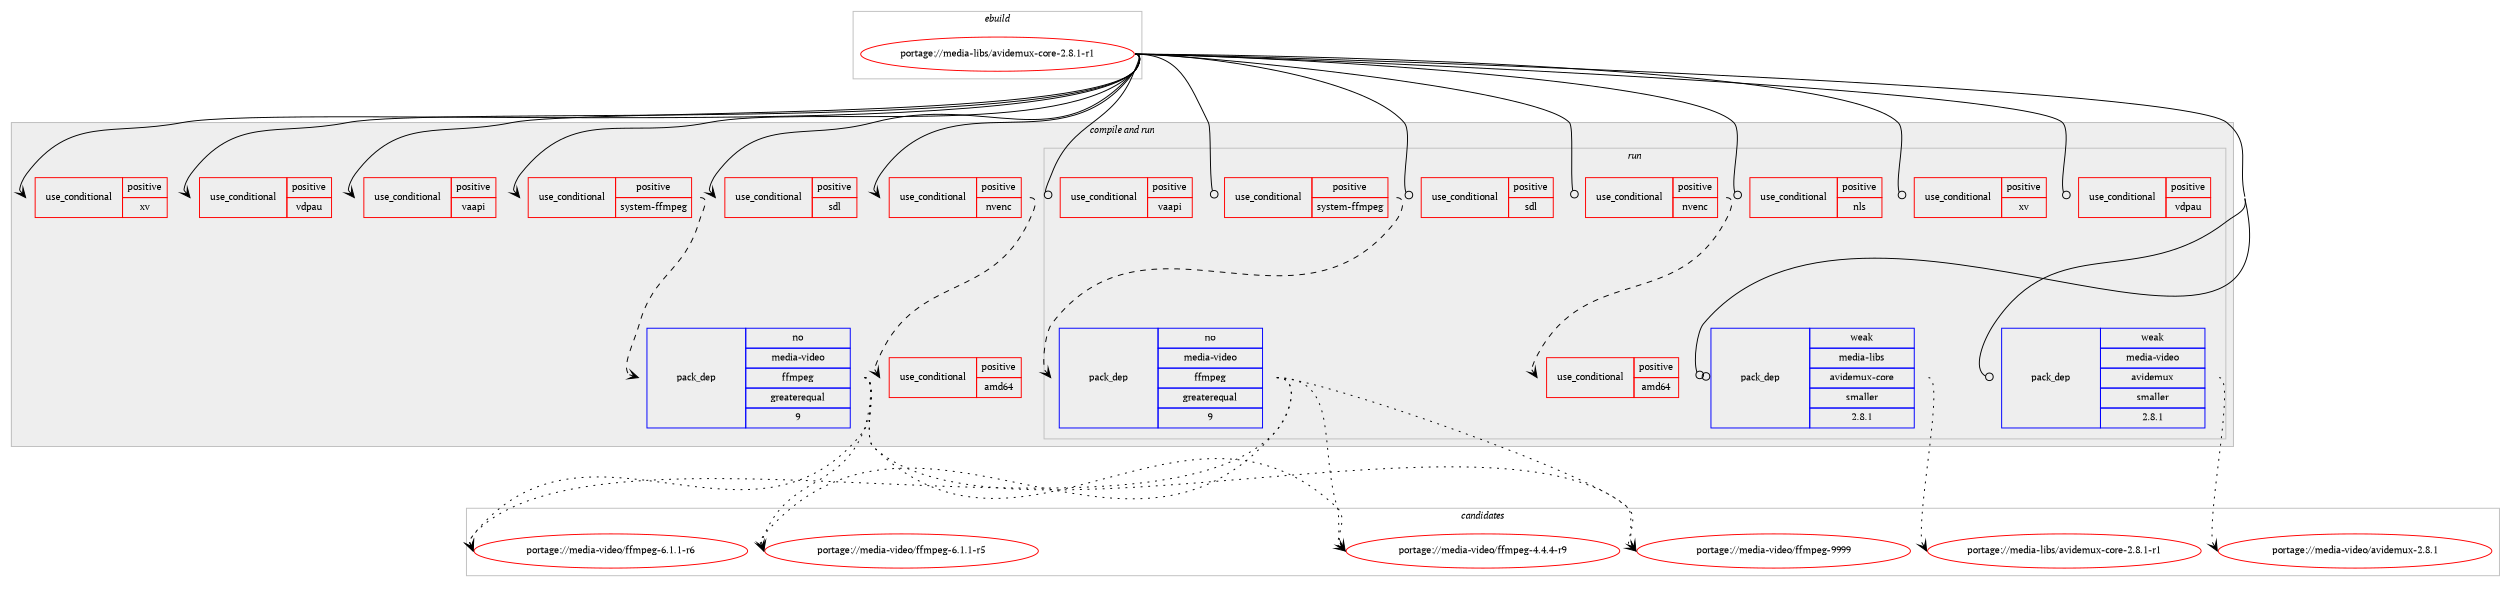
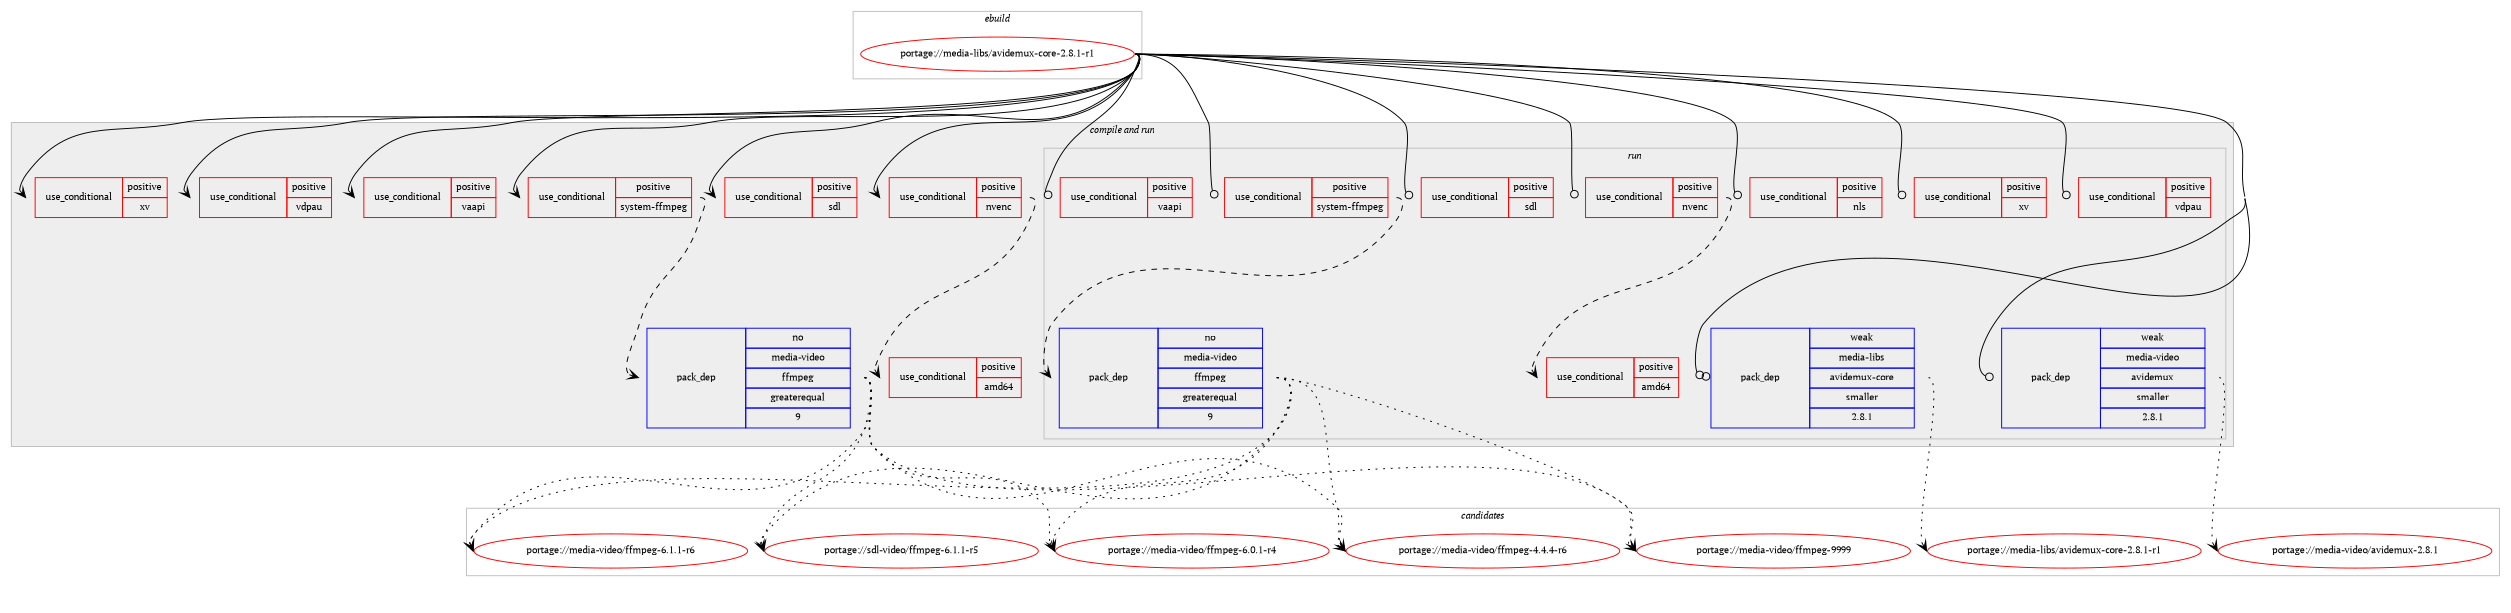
  digraph {
    compound=true
    concentrate=true
    fontname="PT Serif"
    fontsize=10
    newrank=true
    rankdir=TB
    ranksep=1.5
    node [color=red fontname="PT Serif" fontsize=10 shape=none]
    edge [arrowhead=vee fontname="PT Serif" headport=w style=solid tailport=e weight=20]
    n1 [label="portage://media-libs/avidemux-core-2.8.1-r1" width=4 shape=""]
    n2 [label=<<TABLE BORDER="0" CELLBORDER="1" CELLSPACING="0" CELLPADDING="4"><TR><TD ROWSPAN="3" CELLPADDING="10">use_conditional</TD></TR><TR><TD>positive</TD></TR><TR><TD>amd64</TD></TR></TABLE>>]
    n3 [label=<<TABLE BORDER="0" CELLBORDER="1" CELLSPACING="0" CELLPADDING="4"><TR><TD ROWSPAN="3" CELLPADDING="10">use_conditional</TD></TR><TR><TD>positive</TD></TR><TR><TD>nvenc</TD></TR></TABLE>>]
    n4 [label=<<TABLE BORDER="0" CELLBORDER="1" CELLSPACING="0" CELLPADDING="4"><TR><TD ROWSPAN="3" CELLPADDING="10">use_conditional</TD></TR><TR><TD>positive</TD></TR><TR><TD>sdl</TD></TR></TABLE>>]
    n5 [color=blue label=<<TABLE BORDER="0" CELLBORDER="1" CELLSPACING="0" CELLPADDING="4" WIDTH="220"><TR><TD ROWSPAN="6" CELLPADDING="30">pack_dep</TD></TR><TR><TD WIDTH="110">no</TD></TR><TR><TD>media-video</TD></TR><TR><TD>ffmpeg</TD></TR><TR><TD>greaterequal</TD></TR><TR><TD>9</TD></TR></TABLE>>]
    n6 [label=<<TABLE BORDER="0" CELLBORDER="1" CELLSPACING="0" CELLPADDING="4"><TR><TD ROWSPAN="3" CELLPADDING="10">use_conditional</TD></TR><TR><TD>positive</TD></TR><TR><TD>system-ffmpeg</TD></TR></TABLE>>]
    n7 [label=<<TABLE BORDER="0" CELLBORDER="1" CELLSPACING="0" CELLPADDING="4"><TR><TD ROWSPAN="3" CELLPADDING="10">use_conditional</TD></TR><TR><TD>positive</TD></TR><TR><TD>vaapi</TD></TR></TABLE>>]
    n8 [label=<<TABLE BORDER="0" CELLBORDER="1" CELLSPACING="0" CELLPADDING="4"><TR><TD ROWSPAN="3" CELLPADDING="10">use_conditional</TD></TR><TR><TD>positive</TD></TR><TR><TD>vdpau</TD></TR></TABLE>>]
    n9 [label=<<TABLE BORDER="0" CELLBORDER="1" CELLSPACING="0" CELLPADDING="4"><TR><TD ROWSPAN="3" CELLPADDING="10">use_conditional</TD></TR><TR><TD>positive</TD></TR><TR><TD>xv</TD></TR></TABLE>>]
    n10 [label=<<TABLE BORDER="0" CELLBORDER="1" CELLSPACING="0" CELLPADDING="4"><TR><TD ROWSPAN="3" CELLPADDING="10">use_conditional</TD></TR><TR><TD>positive</TD></TR><TR><TD>nls</TD></TR></TABLE>>]
    n11 [label=<<TABLE BORDER="0" CELLBORDER="1" CELLSPACING="0" CELLPADDING="4"><TR><TD ROWSPAN="3" CELLPADDING="10">use_conditional</TD></TR><TR><TD>positive</TD></TR><TR><TD>amd64</TD></TR></TABLE>>]
    n12 [label=<<TABLE BORDER="0" CELLBORDER="1" CELLSPACING="0" CELLPADDING="4"><TR><TD ROWSPAN="3" CELLPADDING="10">use_conditional</TD></TR><TR><TD>positive</TD></TR><TR><TD>nvenc</TD></TR></TABLE>>]
    n13 [label=<<TABLE BORDER="0" CELLBORDER="1" CELLSPACING="0" CELLPADDING="4"><TR><TD ROWSPAN="3" CELLPADDING="10">use_conditional</TD></TR><TR><TD>positive</TD></TR><TR><TD>sdl</TD></TR></TABLE>>]
    n14 [color=blue label=<<TABLE BORDER="0" CELLBORDER="1" CELLSPACING="0" CELLPADDING="4" WIDTH="220"><TR><TD ROWSPAN="6" CELLPADDING="30">pack_dep</TD></TR><TR><TD WIDTH="110">no</TD></TR><TR><TD>media-video</TD></TR><TR><TD>ffmpeg</TD></TR><TR><TD>greaterequal</TD></TR><TR><TD>9</TD></TR></TABLE>>]
    n15 [label=<<TABLE BORDER="0" CELLBORDER="1" CELLSPACING="0" CELLPADDING="4"><TR><TD ROWSPAN="3" CELLPADDING="10">use_conditional</TD></TR><TR><TD>positive</TD></TR><TR><TD>system-ffmpeg</TD></TR></TABLE>>]
    n16 [label=<<TABLE BORDER="0" CELLBORDER="1" CELLSPACING="0" CELLPADDING="4"><TR><TD ROWSPAN="3" CELLPADDING="10">use_conditional</TD></TR><TR><TD>positive</TD></TR><TR><TD>vaapi</TD></TR></TABLE>>]
    n17 [label=<<TABLE BORDER="0" CELLBORDER="1" CELLSPACING="0" CELLPADDING="4"><TR><TD ROWSPAN="3" CELLPADDING="10">use_conditional</TD></TR><TR><TD>positive</TD></TR><TR><TD>vdpau</TD></TR></TABLE>>]
    n18 [label=<<TABLE BORDER="0" CELLBORDER="1" CELLSPACING="0" CELLPADDING="4"><TR><TD ROWSPAN="3" CELLPADDING="10">use_conditional</TD></TR><TR><TD>positive</TD></TR><TR><TD>xv</TD></TR></TABLE>>]
    n19 [color=blue label=<<TABLE BORDER="0" CELLBORDER="1" CELLSPACING="0" CELLPADDING="4" WIDTH="220"><TR><TD ROWSPAN="6" CELLPADDING="30">pack_dep</TD></TR><TR><TD WIDTH="110">weak</TD></TR><TR><TD>media-libs</TD></TR><TR><TD>avidemux-core</TD></TR><TR><TD>smaller</TD></TR><TR><TD>2.8.1</TD></TR></TABLE>>]
    n20 [color=blue label=<<TABLE BORDER="0" CELLBORDER="1" CELLSPACING="0" CELLPADDING="4" WIDTH="220"><TR><TD ROWSPAN="6" CELLPADDING="30">pack_dep</TD></TR><TR><TD WIDTH="110">weak</TD></TR><TR><TD>media-video</TD></TR><TR><TD>avidemux</TD></TR><TR><TD>smaller</TD></TR><TR><TD>2.8.1</TD></TR></TABLE>>]
-   n21 [label="portage://media-video/ffmpeg-4.4.4-r9" width=4 shape=""]
-   n23 [label="portage://media-video/ffmpeg-6.1.1-r5" width=4 shape=""]
+   n21 [label="portage://media-video/ffmpeg-4.4.4-r6" width=4 shape=""]
+   n22 [label="portage://media-video/ffmpeg-6.0.1-r4" width=4 shape=""]
+   n23 [label="portage://sdl-video/ffmpeg-6.1.1-r5" width=4 shape=""]
    n24 [label="portage://media-video/ffmpeg-6.1.1-r6" width=4 shape=""]
    n25 [label="portage://media-video/ffmpeg-9999" width=4 shape=""]
    n26 [label="portage://media-libs/avidemux-core-2.8.1-r1" width=4 shape=""]
    n27 [label="portage://media-video/avidemux-2.8.1" width=4 shape=""]
    subgraph cluster_1 {
      color=gray
      label=<<i>ebuild</i>>
      rank=same
      n1
    }
    subgraph cluster_2 {
      color=gray
      label=<<i>dependencies</i>>
      subgraph cluster_3 {
        color=gray
        fillcolor="#eeeeee"
        label=<<i>compile</i>>
        style=filled
        subgraph sub_4 {
          color=gray
          fillcolor="#eeeeee"
          label=<<i>compile</i>>
          style=filled
          n3
          subgraph sub_5 {
            color=gray
            fillcolor="#eeeeee"
            label=<<i>compile</i>>
            style=filled
            n2
          }
        }
        subgraph sub_6 {
          color=gray
          fillcolor="#eeeeee"
          label=<<i>compile</i>>
          style=filled
          n4
        }
        subgraph sub_7 {
          color=gray
          fillcolor="#eeeeee"
          label=<<i>compile</i>>
          style=filled
          n6
          subgraph sub_8 {
            color=gray
            fillcolor="#eeeeee"
            label=<<i>compile</i>>
            style=filled
            n5
          }
        }
        subgraph sub_9 {
          color=gray
          fillcolor="#eeeeee"
          label=<<i>compile</i>>
          style=filled
          n7
        }
        subgraph sub_10 {
          color=gray
          fillcolor="#eeeeee"
          label=<<i>compile</i>>
          style=filled
          n8
        }
        subgraph sub_11 {
          color=gray
          fillcolor="#eeeeee"
          label=<<i>compile</i>>
          style=filled
          n9
        }
      }
      subgraph cluster_12 {
        color=gray
        fillcolor="#eeeeee"
        label=<<i>compile and run</i>>
        style=filled
      }
      subgraph cluster_13 {
        color=gray
        fillcolor="#eeeeee"
        label=<<i>run</i>>
        style=filled
        subgraph sub_14 {
          color=gray
          fillcolor="#eeeeee"
          label=<<i>run</i>>
          style=filled
          n10
        }
        subgraph sub_15 {
          color=gray
          fillcolor="#eeeeee"
          label=<<i>run</i>>
          style=filled
          n12
          subgraph sub_16 {
            color=gray
            fillcolor="#eeeeee"
            label=<<i>run</i>>
            style=filled
            n11
          }
        }
        subgraph sub_17 {
          color=gray
          fillcolor="#eeeeee"
          label=<<i>run</i>>
          style=filled
          n13
        }
        subgraph sub_18 {
          color=gray
          fillcolor="#eeeeee"
          label=<<i>run</i>>
          style=filled
          n15
          subgraph sub_19 {
            color=gray
            fillcolor="#eeeeee"
            label=<<i>run</i>>
            style=filled
            n14
          }
        }
        subgraph sub_20 {
          color=gray
          fillcolor="#eeeeee"
          label=<<i>run</i>>
          style=filled
          n16
        }
        subgraph sub_21 {
          color=gray
          fillcolor="#eeeeee"
          label=<<i>run</i>>
          style=filled
          n17
        }
        subgraph sub_22 {
          color=gray
          fillcolor="#eeeeee"
          label=<<i>run</i>>
          style=filled
          n18
        }
        subgraph sub_23 {
          color=gray
          fillcolor="#eeeeee"
          label=<<i>run</i>>
          style=filled
          n19
        }
        subgraph sub_24 {
          color=gray
          fillcolor="#eeeeee"
          label=<<i>run</i>>
          style=filled
          n20
        }
      }
    }
    subgraph cluster_25 {
      color=gray
      label=<<i>candidates</i>>
      rank=same
      subgraph sub_26 {
        color=black
        label=<<i>candidates</i>>
        nodesep=1
        rank=same
        n21
+       n22
        n23
        n24
        n25
      }
      subgraph sub_27 {
        color=black
        label=<<i>candidates</i>>
        nodesep=1
        rank=same
        n21
+       n22
        n23
        n24
        n25
      }
      subgraph sub_28 {
        color=black
        label=<<i>candidates</i>>
        nodesep=1
        rank=same
        n26
      }
      subgraph sub_29 {
        color=black
        label=<<i>candidates</i>>
        nodesep=1
        rank=same
        n27
      }
    }
    n1 -> n3
    n1 -> n4
    n1 -> n6
    n1 -> n7
    n1 -> n8
    n1 -> n9
    n1 -> n10 [arrowhead=odot]
    n1 -> n12 [arrowhead=odot]
    n1 -> n13 [arrowhead=odot]
    n1 -> n15 [arrowhead=odot]
    n1 -> n16 [arrowhead=odot]
    n1 -> n17 [arrowhead=odot]
    n1 -> n18 [arrowhead=odot]
    n1 -> n19 [arrowhead=odot]
    n1 -> n20 [arrowhead=odot]
    n3 -> n2 [style=dashed]
    n5 -> n21 [style=dotted weight=100]
+   n5 -> n22 [style=dotted weight=100]
    n5 -> n23 [style=dotted weight=100]
    n5 -> n24 [style=dotted weight=100]
    n5 -> n25 [style=dotted weight=100]
    n6 -> n5 [style=dashed]
    n12 -> n11 [style=dashed]
    n14 -> n21 [style=dotted weight=100]
+   n14 -> n22 [style=dotted weight=100]
    n14 -> n23 [style=dotted weight=100]
    n14 -> n24 [style=dotted weight=100]
    n14 -> n25 [style=dotted weight=100]
    n15 -> n14 [style=dashed]
    n19 -> n26 [style=dotted weight=100]
    n20 -> n27 [style=dotted weight=100]
  }
